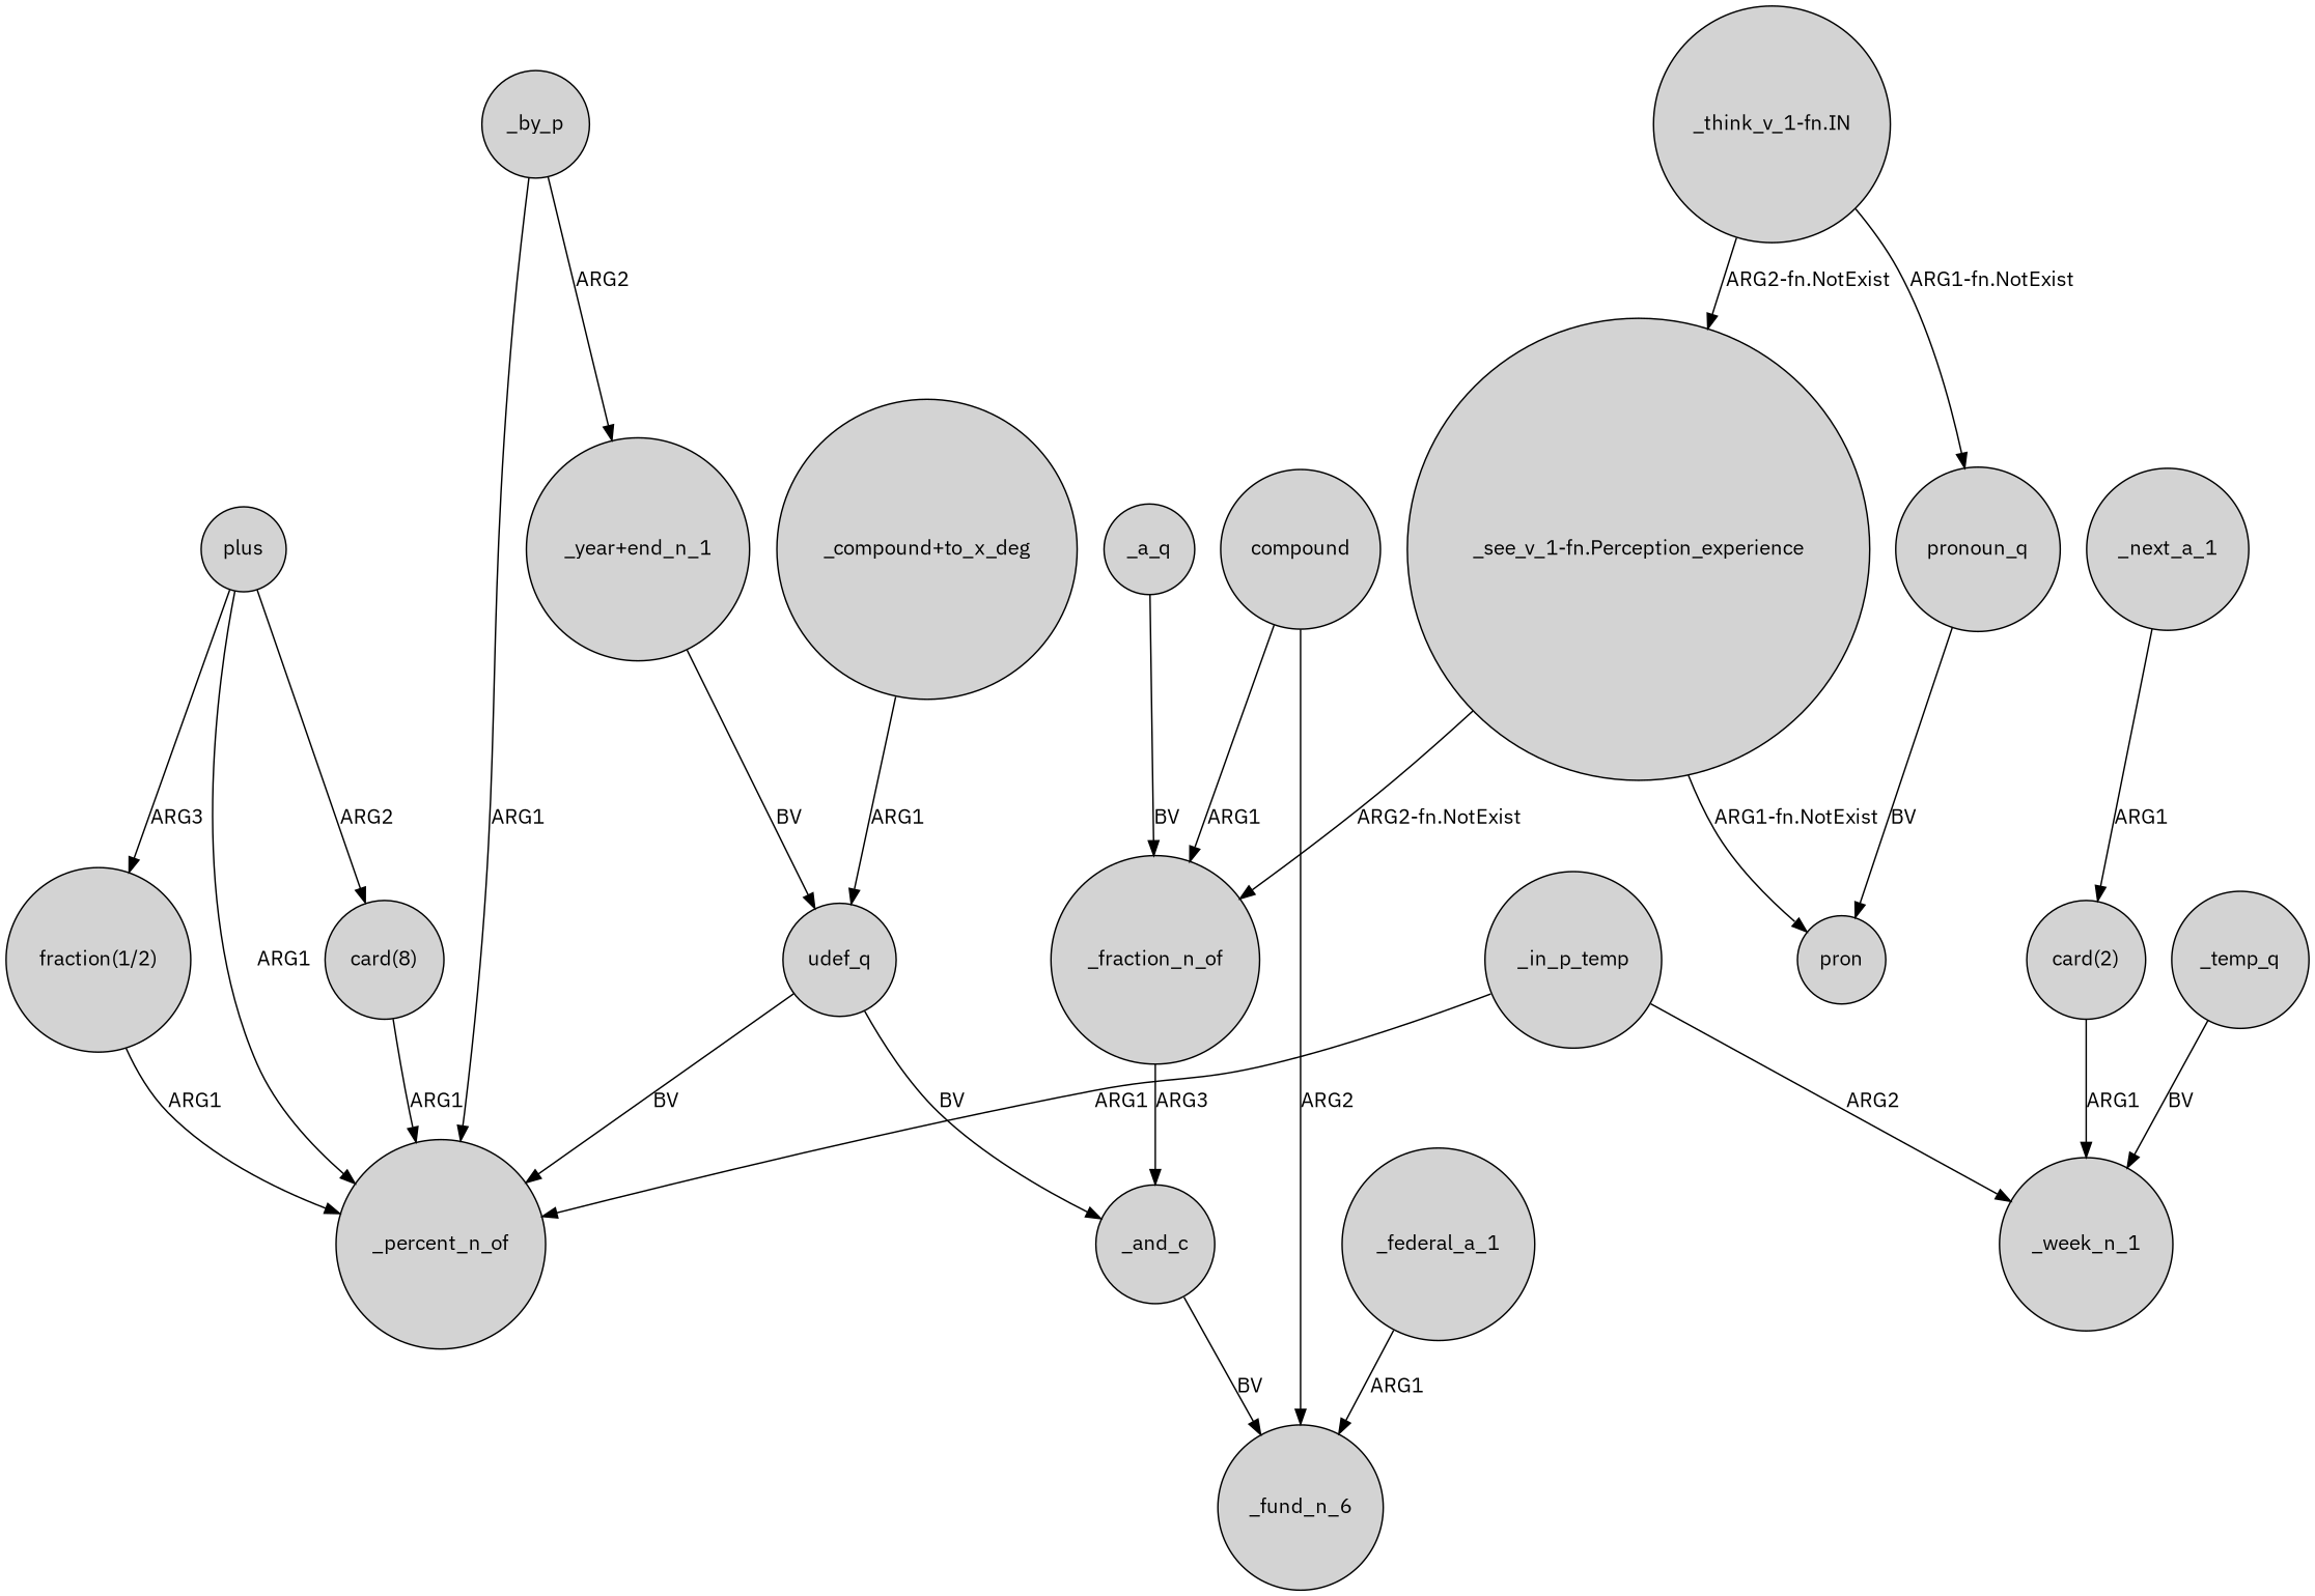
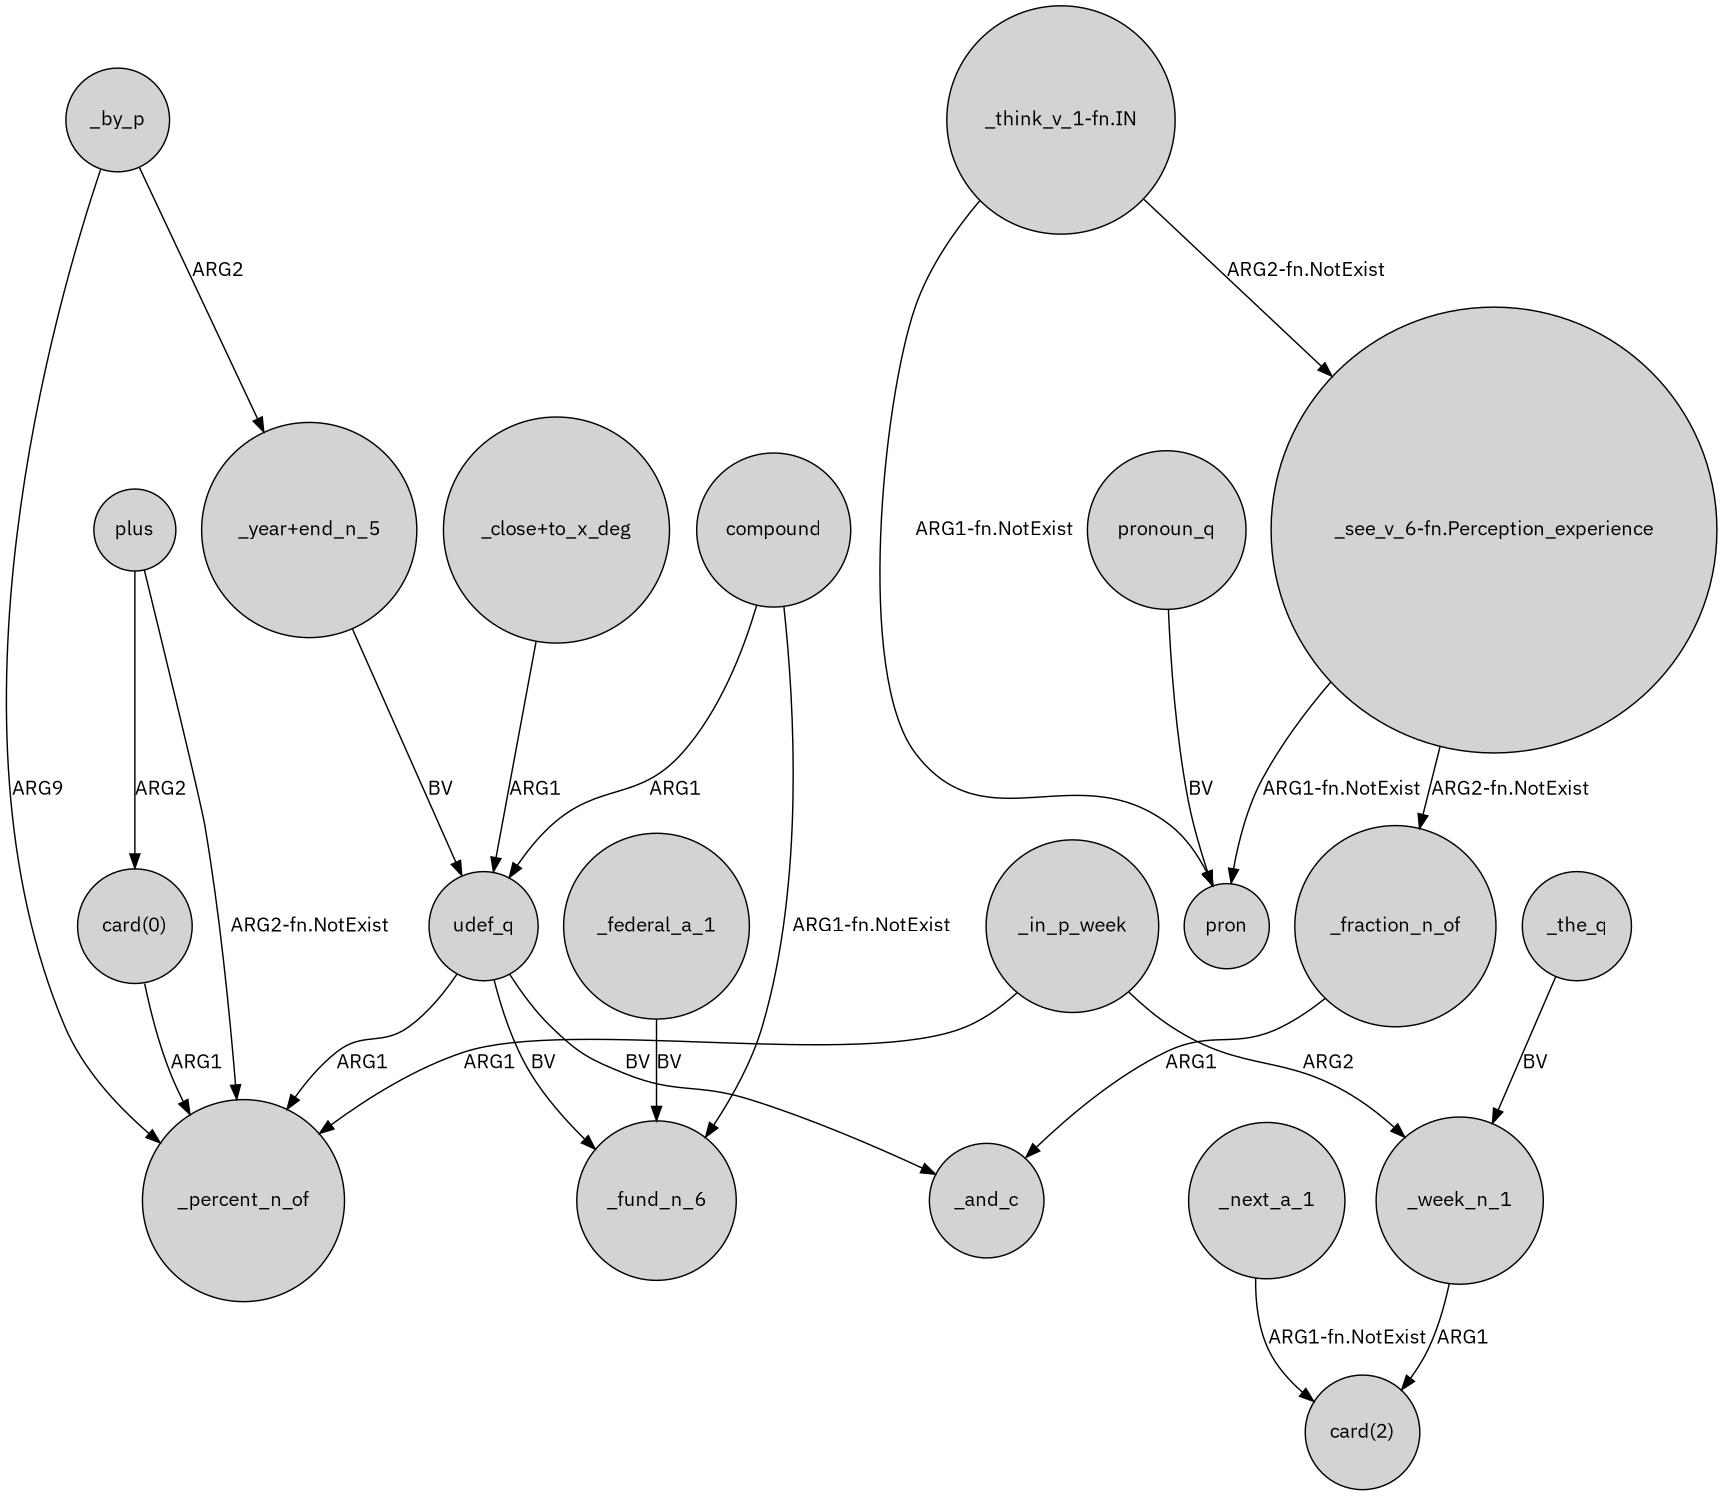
  digraph {
    fontname="IBM Plex Sans"
    node [fontname="IBM Plex Sans" shape=circle style=filled]
    edge [fontname="IBM Plex Sans"]
    plus
-   "card(8)"
+   "card(8)" [label="card(0)"]
    _percent_n_of
-   "fraction(1/2)"
    "_think_v_1-fn.IN"
    pron
-   "_see_v_1-fn.Perception_experience"
+   "_see_v_1-fn.Perception_experience" [label="_see_v_6-fn.Perception_experience"]
    n8 [label=_fraction_n_of]
    _next_a_1
    "card(2)"
    _week_n_1
    _by_p
-   "_year+end_n_1"
+   "_year+end_n_1" [label="_year+end_n_5"]
    udef_q
    _and_c
    compound
    n17 [label=_fund_n_6]
-   _in_p_temp
-   _a_q
+   _in_p_temp [label=_in_p_week]
    pronoun_q
-   _the_q [label=_temp_q]
-   "_close+to_x_deg" [label="_compound+to_x_deg"]
+   _the_q
+   "_close+to_x_deg"
    _federal_a_1
    plus -> "card(8)" [label=ARG2]
-   plus -> _percent_n_of [label=ARG1]
-   plus -> "fraction(1/2)" [label=ARG3]
+   plus -> _percent_n_of [label="ARG2-fn.NotExist"]
    "card(8)" -> _percent_n_of [label=ARG1]
-   "fraction(1/2)" -> _percent_n_of [label=ARG1]
-   "_think_v_1-fn.IN" -> pronoun_q [label="ARG1-fn.NotExist"]
+   "_think_v_1-fn.IN" -> pron [label="ARG1-fn.NotExist"]
    "_think_v_1-fn.IN" -> "_see_v_1-fn.Perception_experience" [label="ARG2-fn.NotExist"]
    "_see_v_1-fn.Perception_experience" -> pron [label="ARG1-fn.NotExist"]
    "_see_v_1-fn.Perception_experience" -> n8 [label="ARG2-fn.NotExist"]
-   n8 -> _and_c [label=ARG3]
-   _next_a_1 -> "card(2)" [label=ARG1]
-   "card(2)" -> _week_n_1 [label=ARG1]
-   _by_p -> _percent_n_of [label=ARG1]
+   n8 -> _and_c [label=ARG1]
+   _next_a_1 -> "card(2)" [label="ARG1-fn.NotExist"]
+   _week_n_1 -> "card(2)" [label=ARG1]
+   _by_p -> _percent_n_of [label=ARG9]
    _by_p -> "_year+end_n_1" [label=ARG2]
    "_year+end_n_1" -> udef_q [label=BV]
-   udef_q -> _percent_n_of [label=BV]
+   udef_q -> _percent_n_of [label=ARG1]
    udef_q -> _and_c [label=BV]
-   _and_c -> n17 [label=BV]
-   compound -> n8 [label=ARG1]
-   compound -> n17 [label=ARG2]
+   udef_q -> n17 [label=BV]
+   compound -> udef_q [label=ARG1]
+   compound -> n17 [label="ARG1-fn.NotExist"]
    _in_p_temp -> _percent_n_of [label=ARG1]
    _in_p_temp -> _week_n_1 [label=ARG2]
-   _a_q -> n8 [label=BV]
    pronoun_q -> pron [label=BV]
    _the_q -> _week_n_1 [label=BV]
    "_close+to_x_deg" -> udef_q [label=ARG1]
-   _federal_a_1 -> n17 [label=ARG1]
+   _federal_a_1 -> n17 [label=BV]
  }
